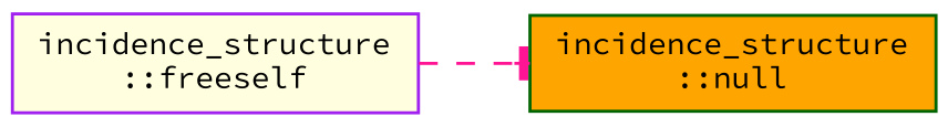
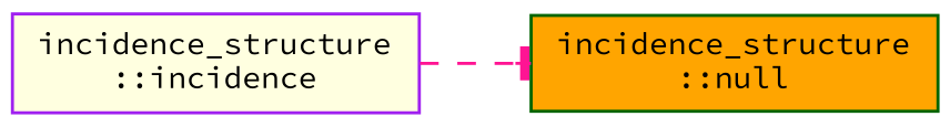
  digraph {
    rankdir=LR
    fontname="Source Code Pro"
    node [fontname="Source Code Pro" fontsize=10 shape=record style=filled]
-   n1 [color=purple fillcolor=lightyellow fontcolor=black height=0.2 label="incidence_structure\l::freeself" width=0.4]
+   n1 [color=purple fillcolor=lightyellow fontcolor=black height=0.2 label="incidence_structure\l::incidence" width=0.4]
    n2 [color=darkgreen fillcolor=orange height=0.2 label="incidence_structure\l::null" width=0.4]
    n1 -> n2 [color=deeppink fontname="Source Code Pro" fontsize=10 labelfontname=Helvetica labelfontsize=10 style=dashed arrowhead=tee]
  }
